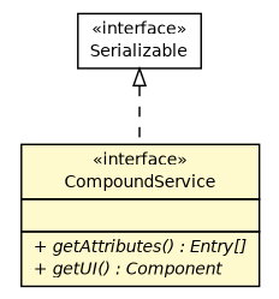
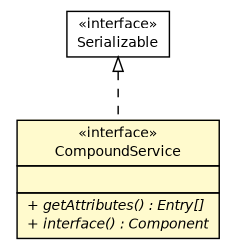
  digraph {
    nodesep=0.25
    ranksep=0.5
    node [fontcolor=black fontname=Helvetica fontsize=10.0 shape=plaintext]
-   n1 [label=<<table title="sorcer.core.provider.cataloger.CompoundService" border="0" cellborder="1" cellspacing="0" cellpadding="2" port="p" bgcolor="lemonChiffon" href="./CompoundService.html"> 		<tr><td><table border="0" cellspacing="0" cellpadding="1"> <tr><td align="center" balign="center"> &#171;interface&#187; </td></tr> <tr><td align="center" balign="center"> CompoundService </td></tr> 		</table></td></tr> 		<tr><td><table border="0" cellspacing="0" cellpadding="1"> <tr><td align="left" balign="left">  </td></tr> 		</table></td></tr> 		<tr><td><table border="0" cellspacing="0" cellpadding="1"> <tr><td align="left" balign="left"><font face="Helvetica-Oblique" point-size="10.0"> + getAttributes() : Entry[] </font></td></tr> <tr><td align="left" balign="left"><font face="Helvetica-Oblique" point-size="10.0"> + getUI() : Component </font></td></tr> 		</table></td></tr> 		</table>>]
+   n1 [label=<<table title="sorcer.core.provider.cataloger.CompoundService" border="0" cellborder="1" cellspacing="0" cellpadding="2" port="p" bgcolor="lemonChiffon" href="./CompoundService.html"> 		<tr><td><table border="0" cellspacing="0" cellpadding="1"> <tr><td align="center" balign="center"> &#171;interface&#187; </td></tr> <tr><td align="center" balign="center"> CompoundService </td></tr> 		</table></td></tr> 		<tr><td><table border="0" cellspacing="0" cellpadding="1"> <tr><td align="left" balign="left">  </td></tr> 		</table></td></tr> 		<tr><td><table border="0" cellspacing="0" cellpadding="1"> <tr><td align="left" balign="left"><font face="Helvetica-Oblique" point-size="10.0"> + getAttributes() : Entry[] </font></td></tr> <tr><td align="left" balign="left"><font face="Helvetica-Oblique" point-size="10.0"> + interface() : Component </font></td></tr> 		</table></td></tr> 		</table>>]
    n2 [label=<<table title="java.io.Serializable" border="0" cellborder="1" cellspacing="0" cellpadding="2" port="p" href="http://docs.oracle.com/javase/7/docs/api/java/io/Serializable.html"> 		<tr><td><table border="0" cellspacing="0" cellpadding="1"> <tr><td align="center" balign="center"> &#171;interface&#187; </td></tr> <tr><td align="center" balign="center"> Serializable </td></tr> 		</table></td></tr> 		</table>>]
    n2 -> n1 [arrowtail=empty dir=back fontname=Helvetica fontsize=10 headport=p labelfontname=Helvetica labelfontsize=10 style=dashed tailport=p]
  }
